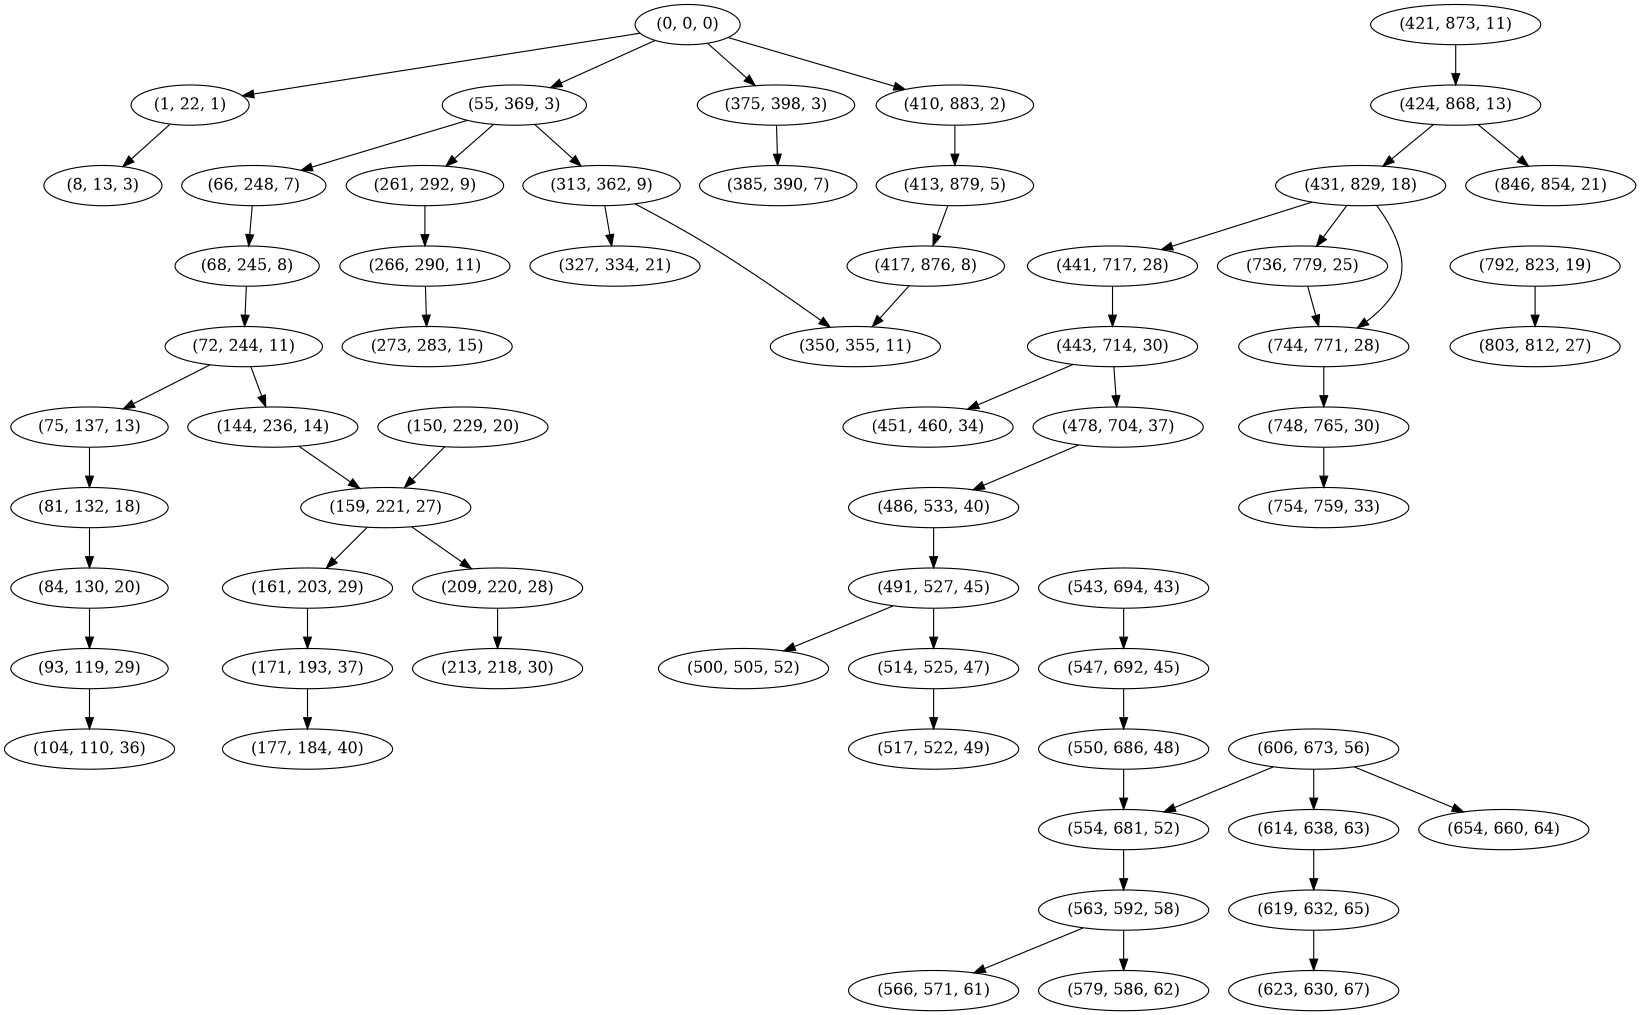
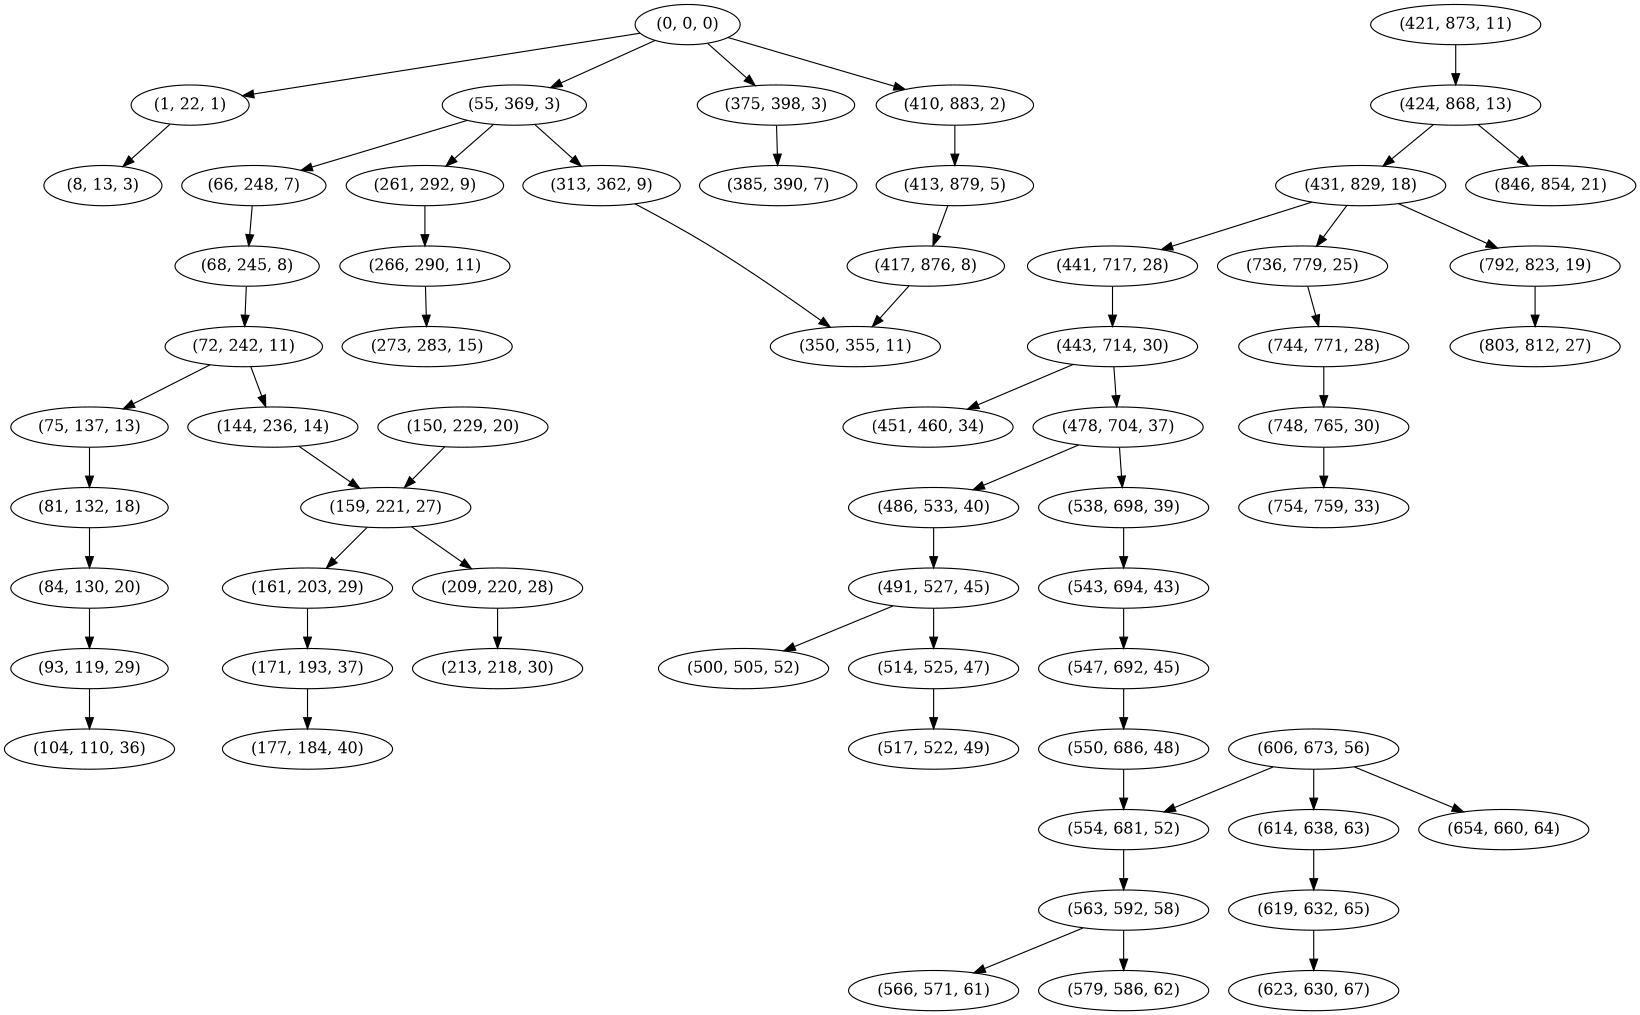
  digraph {
    fontname="DejaVu Serif"
    node [fontname="DejaVu Serif"]
    edge [fontname="DejaVu Serif"]
    "(0, 0, 0)"
    "(1, 22, 1)"
    "(55, 369, 3)"
    "(375, 398, 3)"
    "(410, 883, 2)"
    "(8, 13, 3)"
    "(66, 248, 7)"
    "(261, 292, 9)"
    "(313, 362, 9)"
    "(385, 390, 7)"
    "(413, 879, 5)"
    "(68, 245, 8)"
    "(266, 290, 11)"
-   "(327, 334, 21)"
    "(350, 355, 11)"
-   "(72, 242, 11)" [label="(72, 244, 11)"]
+   "(72, 242, 11)"
    "(75, 137, 13)"
    "(144, 236, 14)"
    "(81, 132, 18)"
    "(159, 221, 27)"
    "(84, 130, 20)"
    "(93, 119, 29)"
    "(104, 110, 36)"
    "(150, 229, 20)"
    "(161, 203, 29)"
    "(209, 220, 28)"
    "(171, 193, 37)"
    "(213, 218, 30)"
    "(177, 184, 40)"
    "(273, 283, 15)"
    "(417, 876, 8)"
    "(421, 873, 11)"
    "(424, 868, 13)"
    "(431, 829, 18)"
    "(846, 854, 21)"
    "(441, 717, 28)"
    "(736, 779, 25)"
    "(792, 823, 19)"
    "(443, 714, 30)"
    "(744, 771, 28)"
    "(803, 812, 27)"
    "(451, 460, 34)"
    "(478, 704, 37)"
    "(486, 533, 40)"
+   "(538, 698, 39)"
    "(491, 527, 45)"
    "(543, 694, 43)"
    "(500, 505, 52)"
    "(514, 525, 47)"
    "(517, 522, 49)"
    "(547, 692, 45)"
    "(550, 686, 48)"
    "(554, 681, 52)"
    "(563, 592, 58)"
    "(566, 571, 61)"
    "(579, 586, 62)"
    "(606, 673, 56)"
    "(614, 638, 63)"
    "(654, 660, 64)"
    "(619, 632, 65)"
    "(623, 630, 67)"
    "(748, 765, 30)"
    "(754, 759, 33)"
    "(0, 0, 0)" -> "(1, 22, 1)"
    "(0, 0, 0)" -> "(55, 369, 3)"
    "(0, 0, 0)" -> "(375, 398, 3)"
    "(0, 0, 0)" -> "(410, 883, 2)"
    "(1, 22, 1)" -> "(8, 13, 3)"
    "(55, 369, 3)" -> "(66, 248, 7)"
    "(55, 369, 3)" -> "(261, 292, 9)"
    "(55, 369, 3)" -> "(313, 362, 9)"
    "(375, 398, 3)" -> "(385, 390, 7)"
    "(410, 883, 2)" -> "(413, 879, 5)"
    "(66, 248, 7)" -> "(68, 245, 8)"
    "(261, 292, 9)" -> "(266, 290, 11)"
-   "(313, 362, 9)" -> "(327, 334, 21)"
    "(313, 362, 9)" -> "(350, 355, 11)"
    "(413, 879, 5)" -> "(417, 876, 8)"
    "(68, 245, 8)" -> "(72, 242, 11)"
    "(266, 290, 11)" -> "(273, 283, 15)"
    "(72, 242, 11)" -> "(75, 137, 13)"
    "(72, 242, 11)" -> "(144, 236, 14)"
    "(75, 137, 13)" -> "(81, 132, 18)"
    "(144, 236, 14)" -> "(159, 221, 27)"
    "(81, 132, 18)" -> "(84, 130, 20)"
    "(159, 221, 27)" -> "(161, 203, 29)"
    "(159, 221, 27)" -> "(209, 220, 28)"
    "(84, 130, 20)" -> "(93, 119, 29)"
    "(93, 119, 29)" -> "(104, 110, 36)"
    "(150, 229, 20)" -> "(159, 221, 27)"
    "(161, 203, 29)" -> "(171, 193, 37)"
    "(209, 220, 28)" -> "(213, 218, 30)"
    "(171, 193, 37)" -> "(177, 184, 40)"
    "(417, 876, 8)" -> "(350, 355, 11)"
    "(421, 873, 11)" -> "(424, 868, 13)"
    "(424, 868, 13)" -> "(431, 829, 18)"
    "(424, 868, 13)" -> "(846, 854, 21)"
    "(431, 829, 18)" -> "(441, 717, 28)"
    "(431, 829, 18)" -> "(736, 779, 25)"
-   "(431, 829, 18)" -> "(744, 771, 28)"
+   "(431, 829, 18)" -> "(792, 823, 19)"
    "(441, 717, 28)" -> "(443, 714, 30)"
    "(736, 779, 25)" -> "(744, 771, 28)"
    "(792, 823, 19)" -> "(803, 812, 27)"
    "(443, 714, 30)" -> "(451, 460, 34)"
    "(443, 714, 30)" -> "(478, 704, 37)"
    "(744, 771, 28)" -> "(748, 765, 30)"
    "(478, 704, 37)" -> "(486, 533, 40)"
+   "(478, 704, 37)" -> "(538, 698, 39)"
    "(486, 533, 40)" -> "(491, 527, 45)"
+   "(538, 698, 39)" -> "(543, 694, 43)"
    "(491, 527, 45)" -> "(500, 505, 52)"
    "(491, 527, 45)" -> "(514, 525, 47)"
    "(543, 694, 43)" -> "(547, 692, 45)"
    "(514, 525, 47)" -> "(517, 522, 49)"
    "(547, 692, 45)" -> "(550, 686, 48)"
    "(550, 686, 48)" -> "(554, 681, 52)"
    "(554, 681, 52)" -> "(563, 592, 58)"
    "(563, 592, 58)" -> "(566, 571, 61)"
    "(563, 592, 58)" -> "(579, 586, 62)"
    "(606, 673, 56)" -> "(554, 681, 52)"
    "(606, 673, 56)" -> "(614, 638, 63)"
    "(606, 673, 56)" -> "(654, 660, 64)"
    "(614, 638, 63)" -> "(619, 632, 65)"
    "(619, 632, 65)" -> "(623, 630, 67)"
    "(748, 765, 30)" -> "(754, 759, 33)"
  }
